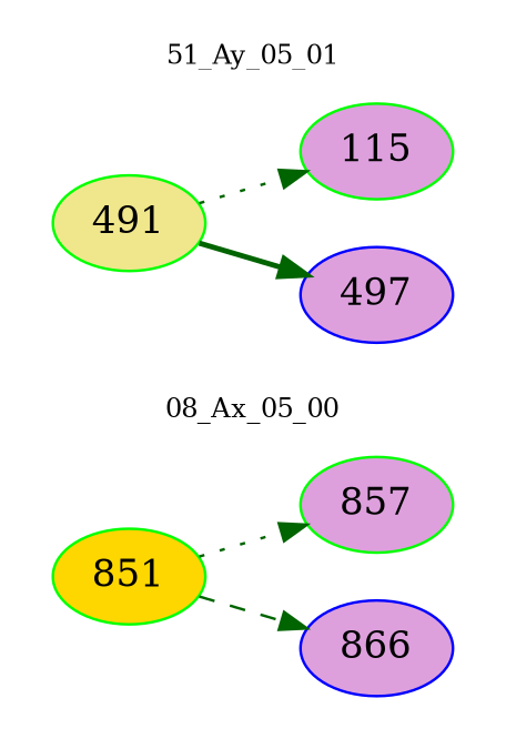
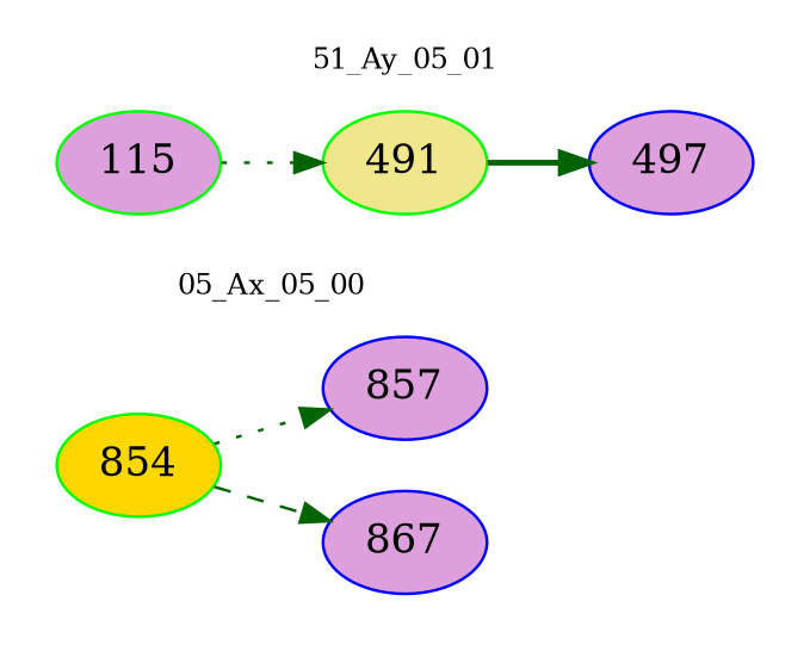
  digraph {
    rankdir=LR
    node [color=green fillcolor=plum style=filled]
    edge [color=darkgreen style=dotted]
-   n1 [fillcolor=gold label=851]
-   n2 [color=blue label=866]
-   n3 [label=857]
+   n1 [fillcolor=gold label=854]
+   n2 [color=blue label=867]
+   n3 [color=blue label=857]
    n4 [fillcolor=khaki label=491]
    n5 [color=blue label=497]
    n6 [label=115]
    subgraph cluster_1 {
      color=white
      fontsize=10
-     label="08_Ax_05_00"
+     label="05_Ax_05_00"
      n1
      n2
      n3
    }
    subgraph cluster_2 {
      color=white
      fontsize=10
      label="51_Ay_05_01"
      n4
      n5
      n6
    }
    n1 -> n2 [style=dashed]
    n1 -> n3
    n4 -> n5 [style=bold]
-   n4 -> n6
+   n6 -> n4
  }
